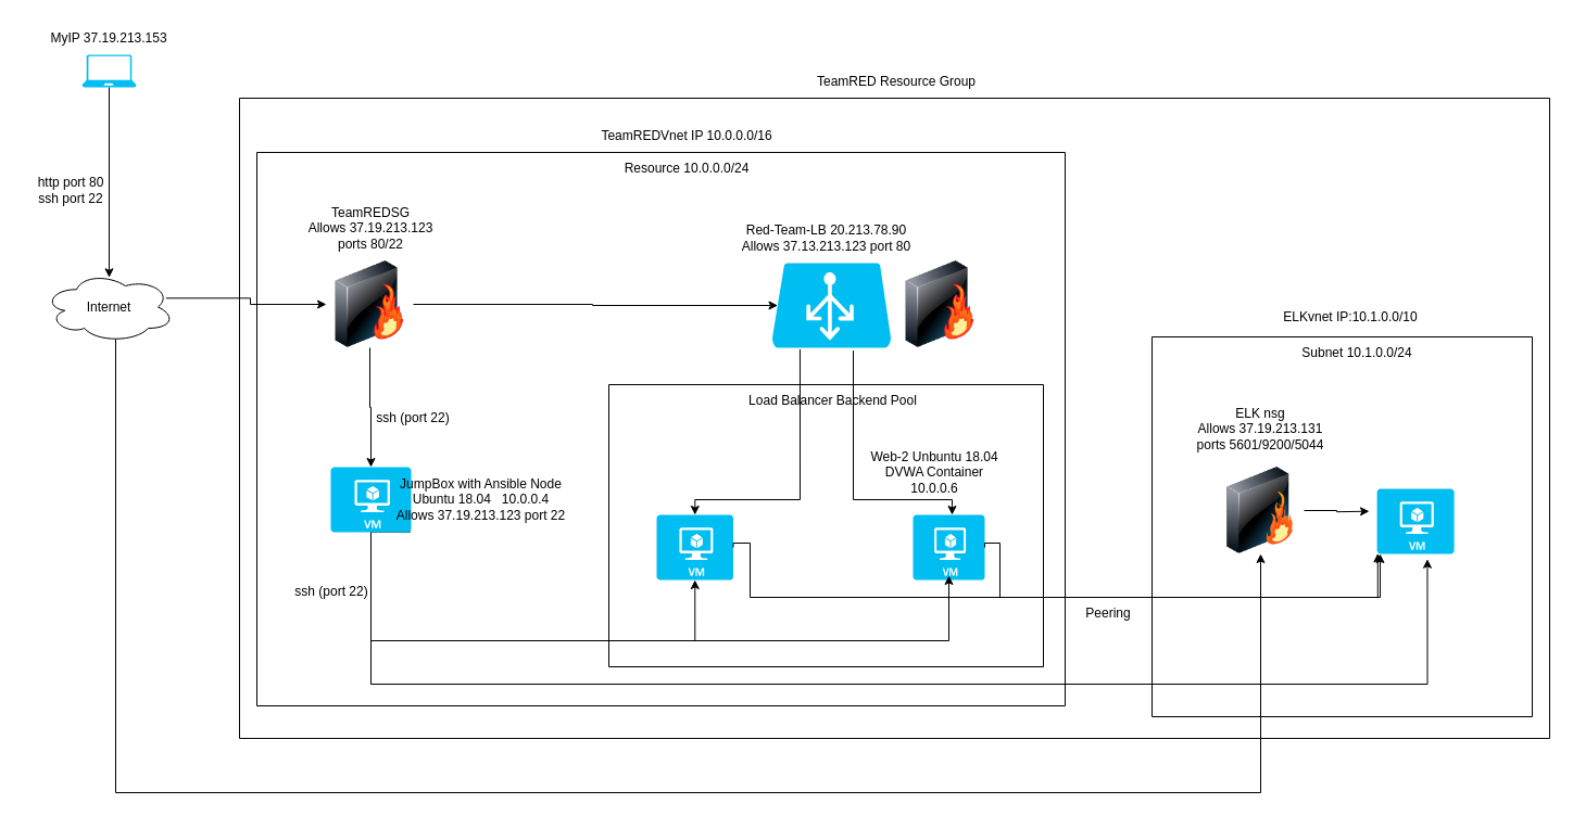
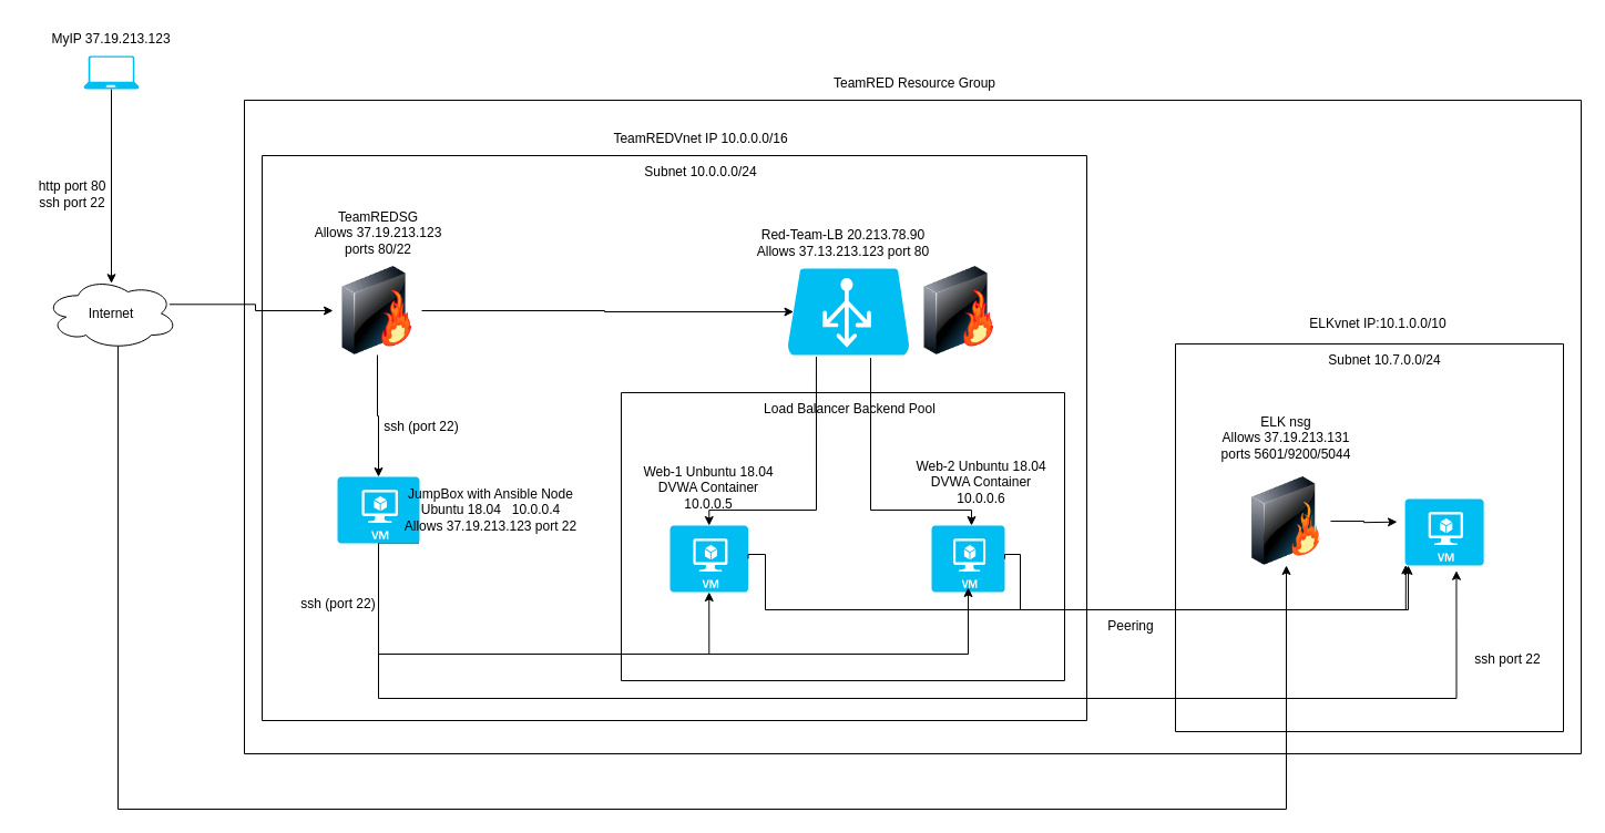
  <mxCell id="0" />
  <mxCell id="1" parent="0" />
  <mxCell id="2" value="" style="edgeStyle=orthogonalEdgeStyle;rounded=0;orthogonalLoop=1;jettySize=auto;html=1;exitX=0.936;exitY=0.374;exitDx=0;exitDy=0;exitPerimeter=0;" edge="1" parent="1" source="44" target="10"><mxGeometry relative="1" as="geometry"><mxPoint x="340" y="450" as="targetPoint" /><mxPoint x="150" y="280" as="sourcePoint" /></mxGeometry></mxCell>
  <mxCell id="3" style="edgeStyle=orthogonalEdgeStyle;rounded=0;orthogonalLoop=1;jettySize=auto;html=1;entryX=0.5;entryY=0;entryDx=0;entryDy=0;exitX=0.236;exitY=1.02;exitDx=0;exitDy=0;exitPerimeter=0;entryPerimeter=0;" edge="1" parent="1" source="7" target="16"><mxGeometry relative="1" as="geometry"><mxPoint x="740" y="220" as="sourcePoint" /><Array as="points"><mxPoint x="736" y="460" /><mxPoint x="639" y="460" /></Array><mxPoint x="630" y="460" as="targetPoint" /></mxGeometry></mxCell>
  <mxCell id="4" style="edgeStyle=orthogonalEdgeStyle;rounded=0;orthogonalLoop=1;jettySize=auto;html=1;entryX=0.545;entryY=0;entryDx=0;entryDy=0;exitX=0.682;exitY=1.033;exitDx=0;exitDy=0;exitPerimeter=0;entryPerimeter=0;" edge="1" parent="1" source="7" target="17"><mxGeometry relative="1" as="geometry"><mxPoint x="790" y="220" as="sourcePoint" /><Array as="points"><mxPoint x="785" y="460" /><mxPoint x="876" y="460" /></Array><mxPoint x="890" y="460" as="targetPoint" /></mxGeometry></mxCell>
  <mxCell id="5" style="edgeStyle=orthogonalEdgeStyle;rounded=0;orthogonalLoop=1;jettySize=auto;html=1;exitX=0.5;exitY=1;exitDx=0;exitDy=0;exitPerimeter=0;entryX=0.5;entryY=0.081;entryDx=0;entryDy=0;fontSize=1;entryPerimeter=0;" edge="1" parent="1" source="6" target="44"><mxGeometry relative="1" as="geometry"><mxPoint x="100" y="250" as="targetPoint" /></mxGeometry></mxCell>
  <mxCell id="6" value="" style="verticalLabelPosition=bottom;html=1;verticalAlign=top;align=center;strokeColor=none;fillColor=#00BEF2;shape=mxgraph.azure.laptop;pointerEvents=1;fontSize=1;" vertex="1" parent="1"><mxGeometry x="75" y="50" width="50" height="30" as="geometry" /></mxCell>
  <mxCell id="7" value="" style="verticalLabelPosition=bottom;html=1;verticalAlign=top;align=center;strokeColor=none;fillColor=#00BEF2;shape=mxgraph.azure.azure_load_balancer;fontSize=1;" vertex="1" parent="1"><mxGeometry x="710" y="242" width="110" height="78" as="geometry" /></mxCell>
  <mxCell id="8" style="edgeStyle=orthogonalEdgeStyle;rounded=0;orthogonalLoop=1;jettySize=auto;html=1;exitX=1;exitY=0.5;exitDx=0;exitDy=0;fontSize=12;entryX=0.05;entryY=0.5;entryDx=0;entryDy=0;entryPerimeter=0;" edge="1" parent="1" source="10" target="7"><mxGeometry relative="1" as="geometry"><mxPoint x="700" y="260" as="targetPoint" /></mxGeometry></mxCell>
  <mxCell id="9" style="edgeStyle=orthogonalEdgeStyle;rounded=0;orthogonalLoop=1;jettySize=auto;html=1;entryX=0.5;entryY=0;entryDx=0;entryDy=0;fontSize=12;entryPerimeter=0;" edge="1" parent="1" source="10" target="35"><mxGeometry relative="1" as="geometry"><mxPoint x="340" y="460" as="targetPoint" /></mxGeometry></mxCell>
  <mxCell id="10" value="" style="image;html=1;image=img/lib/clip_art/networking/Firewall-page1_128x128.png;fontFamily=Helvetica;fontSize=12;fontColor=default;align=center;strokeColor=default;fillColor=default;" vertex="1" parent="1"><mxGeometry x="300" y="240" width="80" height="80" as="geometry" /></mxCell>
  <mxCell id="11" value="ssh (port 22)" style="text;html=1;strokeColor=none;fillColor=none;align=center;verticalAlign=middle;whiteSpace=wrap;rounded=0;fontSize=12;" vertex="1" parent="1"><mxGeometry x="340" y="370" width="80" height="30" as="geometry" /></mxCell>
  <mxCell id="12" value="" style="swimlane;startSize=0;fontSize=12;" vertex="1" parent="1"><mxGeometry x="236" y="140" width="744" height="510" as="geometry" /></mxCell>
  <mxCell id="13" value="" style="swimlane;startSize=0;fontSize=12;" vertex="1" parent="12"><mxGeometry x="-16" y="-50" width="1206" height="590" as="geometry" /></mxCell>
  <mxCell id="14" value="TeamREDVnet IP 10.0.0.0/16" style="text;html=1;strokeColor=none;fillColor=none;align=center;verticalAlign=middle;whiteSpace=wrap;rounded=0;fontSize=12;" vertex="1" parent="13"><mxGeometry x="297" y="20" width="230" height="30" as="geometry" /></mxCell>
  <mxCell id="15" value="" style="swimlane;startSize=0;fontSize=12;" vertex="1" parent="13"><mxGeometry x="340" y="264" width="400" height="260" as="geometry" /></mxCell>
  <mxCell id="16" value="" style="verticalLabelPosition=bottom;html=1;verticalAlign=top;align=center;strokeColor=none;fillColor=#00BEF2;shape=mxgraph.azure.virtual_machine;" vertex="1" parent="15"><mxGeometry x="44" y="120" width="70.5" height="60" as="geometry" /></mxCell>
  <mxCell id="17" value="" style="verticalLabelPosition=bottom;html=1;verticalAlign=top;align=center;strokeColor=none;fillColor=#00BEF2;shape=mxgraph.azure.virtual_machine;" vertex="1" parent="15"><mxGeometry x="280" y="120" width="66" height="60" as="geometry" /></mxCell>
  <mxCell id="18" value="Load Balancer Backend Pool" style="text;html=1;strokeColor=none;fillColor=none;align=center;verticalAlign=middle;whiteSpace=wrap;rounded=0;fontSize=12;" vertex="1" parent="15"><mxGeometry x="90" width="232.5" height="30" as="geometry" /></mxCell>
- <mxCell id="20" value="Web-2 Unbuntu 18.04&lt;br&gt;DVWA Container&lt;br&gt;10.0.0.6" style="text;html=1;strokeColor=none;fillColor=none;align=center;verticalAlign=middle;whiteSpace=wrap;rounded=0;" vertex="1" parent="15"><mxGeometry x="235" y="56" width="130" height="50" as="geometry" /></mxCell>
+ <mxCell id="19" value="Web-1 Unbuntu 18.04&lt;br&gt;DVWA Container&lt;br&gt;10.0.0.5" style="text;html=1;strokeColor=none;fillColor=none;align=center;verticalAlign=middle;whiteSpace=wrap;rounded=0;" vertex="1" parent="15"><mxGeometry x="14.25" y="56" width="130" height="60" as="geometry" /></mxCell>
+ <mxCell id="20" value="Web-2 Unbuntu 18.04&lt;br&gt;DVWA Container&lt;br&gt;10.0.0.6" style="text;html=1;strokeColor=none;fillColor=none;align=center;verticalAlign=middle;whiteSpace=wrap;rounded=0;" vertex="1" parent="15"><mxGeometry x="260" y="56" width="130" height="50" as="geometry" /></mxCell>
  <mxCell id="21" value="" style="image;html=1;image=img/lib/clip_art/networking/Firewall-page1_128x128.png;fontSize=12;" vertex="1" parent="13"><mxGeometry x="605" y="150" width="80" height="80" as="geometry" /></mxCell>
  <mxCell id="22" value="Red-Team-LB 20.213.78.90&lt;br&gt;Allows 37.13.213.123 port 80" style="text;html=1;strokeColor=none;fillColor=none;align=center;verticalAlign=middle;whiteSpace=wrap;rounded=0;fontSize=12;" vertex="1" parent="13"><mxGeometry x="447.5" y="108" width="185" height="42" as="geometry" /></mxCell>
  <mxCell id="23" value="" style="swimlane;startSize=0;" vertex="1" parent="13"><mxGeometry x="840" y="220" width="350" height="350" as="geometry" /></mxCell>
  <mxCell id="24" style="edgeStyle=orthogonalEdgeStyle;rounded=0;orthogonalLoop=1;jettySize=auto;html=1;exitX=1;exitY=0.5;exitDx=0;exitDy=0;entryX=0;entryY=0.519;entryDx=0;entryDy=0;entryPerimeter=0;" edge="1" parent="23" source="25"><mxGeometry relative="1" as="geometry"><mxPoint x="200" y="160.69" as="targetPoint" /></mxGeometry></mxCell>
  <mxCell id="25" value="" style="image;html=1;image=img/lib/clip_art/networking/Firewall_128x128.png" vertex="1" parent="23"><mxGeometry x="60" y="120" width="80" height="80" as="geometry" /></mxCell>
  <mxCell id="26" value="" style="verticalLabelPosition=bottom;html=1;verticalAlign=top;align=center;strokeColor=none;fillColor=#00BEF2;shape=mxgraph.azure.virtual_machine;" vertex="1" parent="23"><mxGeometry x="207.11" y="140" width="71" height="60" as="geometry" /></mxCell>
  <mxCell id="27" value="ELK nsg&lt;br&gt;Allows 37.19.213.131&lt;br&gt;ports 5601/9200/5044" style="text;html=1;strokeColor=none;fillColor=none;align=center;verticalAlign=middle;whiteSpace=wrap;rounded=0;" vertex="1" parent="23"><mxGeometry x="25" y="60" width="150" height="50" as="geometry" /></mxCell>
- <mxCell id="28" value="Subnet 10.1.0.0/24" style="text;html=1;strokeColor=none;fillColor=none;align=center;verticalAlign=middle;whiteSpace=wrap;rounded=0;" vertex="1" parent="23"><mxGeometry x="89" width="200" height="30" as="geometry" /></mxCell>
+ <mxCell id="28" value="Subnet 10.7.0.0/24" style="text;html=1;strokeColor=none;fillColor=none;align=center;verticalAlign=middle;whiteSpace=wrap;rounded=0;" vertex="1" parent="23"><mxGeometry x="89" width="200" height="30" as="geometry" /></mxCell>
+ <mxCell id="29" value="ssh port 22" style="text;html=1;strokeColor=none;fillColor=none;align=center;verticalAlign=middle;whiteSpace=wrap;rounded=0;" vertex="1" parent="23"><mxGeometry x="250" y="270" width="100" height="30" as="geometry" /></mxCell>
  <mxCell id="30" value="ELKvnet IP:10.1.0.0/10" style="text;html=1;strokeColor=none;fillColor=none;align=center;verticalAlign=middle;whiteSpace=wrap;rounded=0;" vertex="1" parent="13"><mxGeometry x="940" y="187" width="166" height="30" as="geometry" /></mxCell>
- <mxCell id="31" value="Resource 10.0.0.0/24" style="text;html=1;strokeColor=none;fillColor=none;align=center;verticalAlign=middle;whiteSpace=wrap;rounded=0;" vertex="1" parent="13"><mxGeometry x="314" y="50" width="196" height="30" as="geometry" /></mxCell>
+ <mxCell id="31" value="Subnet 10.0.0.0/24" style="text;html=1;strokeColor=none;fillColor=none;align=center;verticalAlign=middle;whiteSpace=wrap;rounded=0;" vertex="1" parent="13"><mxGeometry x="314" y="50" width="196" height="30" as="geometry" /></mxCell>
  <mxCell id="32" style="edgeStyle=orthogonalEdgeStyle;rounded=0;orthogonalLoop=1;jettySize=auto;html=1;exitX=0.5;exitY=1;exitDx=0;exitDy=0;exitPerimeter=0;entryX=0.653;entryY=1.079;entryDx=0;entryDy=0;entryPerimeter=0;" edge="1" parent="13" source="35" target="26"><mxGeometry relative="1" as="geometry"><Array as="points"><mxPoint x="121" y="540" /><mxPoint x="1093" y="540" /></Array></mxGeometry></mxCell>
  <mxCell id="33" style="edgeStyle=orthogonalEdgeStyle;rounded=0;orthogonalLoop=1;jettySize=auto;html=1;exitX=0.99;exitY=0.99;exitDx=0;exitDy=0;exitPerimeter=0;entryX=0.5;entryY=1;entryDx=0;entryDy=0;entryPerimeter=0;" edge="1" parent="13" source="35" target="16"><mxGeometry relative="1" as="geometry"><Array as="points"><mxPoint x="121" y="399" /><mxPoint x="121" y="500" /><mxPoint x="419" y="500" /></Array></mxGeometry></mxCell>
  <mxCell id="34" style="edgeStyle=orthogonalEdgeStyle;rounded=0;orthogonalLoop=1;jettySize=auto;html=1;exitX=0.99;exitY=0.99;exitDx=0;exitDy=0;exitPerimeter=0;" edge="1" parent="13" source="35"><mxGeometry relative="1" as="geometry"><mxPoint x="653" y="440" as="targetPoint" /><Array as="points"><mxPoint x="121" y="399" /><mxPoint x="121" y="500" /><mxPoint x="653" y="500" /></Array></mxGeometry></mxCell>
  <mxCell id="35" value="" style="verticalLabelPosition=bottom;html=1;verticalAlign=top;align=center;strokeColor=none;fillColor=#00BEF2;shape=mxgraph.azure.virtual_machine;" vertex="1" parent="13"><mxGeometry x="84" y="340" width="74" height="60" as="geometry" /></mxCell>
  <mxCell id="36" style="edgeStyle=orthogonalEdgeStyle;rounded=0;orthogonalLoop=1;jettySize=auto;html=1;exitX=1;exitY=0.5;exitDx=0;exitDy=0;exitPerimeter=0;entryX=0.01;entryY=0.99;entryDx=0;entryDy=0;entryPerimeter=0;" edge="1" parent="13" source="16" target="26"><mxGeometry relative="1" as="geometry"><Array as="points"><mxPoint x="470" y="410" /><mxPoint x="470" y="460" /><mxPoint x="1048" y="460" /></Array></mxGeometry></mxCell>
  <mxCell id="37" style="edgeStyle=orthogonalEdgeStyle;rounded=0;orthogonalLoop=1;jettySize=auto;html=1;exitX=1;exitY=0.5;exitDx=0;exitDy=0;exitPerimeter=0;" edge="1" parent="13" source="17"><mxGeometry relative="1" as="geometry"><mxPoint x="1050" y="420" as="targetPoint" /><Array as="points"><mxPoint x="686" y="410" /><mxPoint x="700" y="410" /><mxPoint x="700" y="460" /><mxPoint x="1050" y="460" /></Array></mxGeometry></mxCell>
  <mxCell id="38" value="Peering" style="text;html=1;strokeColor=none;fillColor=none;align=center;verticalAlign=middle;whiteSpace=wrap;rounded=0;" vertex="1" parent="13"><mxGeometry x="770" y="460" width="60" height="30" as="geometry" /></mxCell>
  <mxCell id="39" value="JumpBox with Ansible Node&lt;br&gt;Ubuntu 18.04&amp;nbsp; &amp;nbsp;10.0.0.4&lt;br&gt;Allows 37.19.213.123 port 22" style="text;html=1;strokeColor=none;fillColor=none;align=center;verticalAlign=middle;whiteSpace=wrap;rounded=0;" vertex="1" parent="13"><mxGeometry x="140" y="340" width="165" height="60" as="geometry" /></mxCell>
  <mxCell id="40" value="TeamREDSG&lt;br&gt;Allows 37.19.213.123&lt;br&gt;ports 80/22" style="text;html=1;strokeColor=none;fillColor=none;align=center;verticalAlign=middle;whiteSpace=wrap;rounded=0;fontSize=12;" vertex="1" parent="13"><mxGeometry x="36" y="90" width="170" height="60" as="geometry" /></mxCell>
  <mxCell id="41" value="ssh (port 22)" style="text;html=1;strokeColor=none;fillColor=none;align=center;verticalAlign=middle;whiteSpace=wrap;rounded=0;" vertex="1" parent="13"><mxGeometry x="50" y="440" width="70" height="30" as="geometry" /></mxCell>
  <mxCell id="42" value="TeamRED Resource Group" style="text;html=1;strokeColor=none;fillColor=none;align=center;verticalAlign=middle;whiteSpace=wrap;rounded=0;fontSize=12;" vertex="1" parent="1"><mxGeometry x="720" y="60" width="210" height="30" as="geometry" /></mxCell>
  <mxCell id="43" style="edgeStyle=orthogonalEdgeStyle;rounded=0;orthogonalLoop=1;jettySize=auto;html=1;exitX=0.55;exitY=0.95;exitDx=0;exitDy=0;exitPerimeter=0;entryX=0.5;entryY=1;entryDx=0;entryDy=0;" edge="1" parent="1" source="44" target="25"><mxGeometry relative="1" as="geometry"><Array as="points"><mxPoint x="106" y="730" /><mxPoint x="1160" y="730" /></Array></mxGeometry></mxCell>
  <mxCell id="44" value="Internet" style="ellipse;shape=cloud;whiteSpace=wrap;html=1;fontSize=12;" vertex="1" parent="1"><mxGeometry x="40" y="250" width="120" height="65" as="geometry" /></mxCell>
- <mxCell id="45" value="MyIP 37.19.213.153" style="text;html=1;strokeColor=none;fillColor=none;align=center;verticalAlign=middle;whiteSpace=wrap;rounded=0;" vertex="1" parent="1"><mxGeometry x="20" y="20" width="160" height="30" as="geometry" /></mxCell>
+ <mxCell id="45" value="MyIP 37.19.213.123" style="text;html=1;strokeColor=none;fillColor=none;align=center;verticalAlign=middle;whiteSpace=wrap;rounded=0;" vertex="1" parent="1"><mxGeometry x="20" y="20" width="160" height="30" as="geometry" /></mxCell>
  <mxCell id="46" value="http port 80&lt;br&gt;ssh port 22" style="text;html=1;strokeColor=none;fillColor=none;align=center;verticalAlign=middle;whiteSpace=wrap;rounded=0;" vertex="1" parent="1"><mxGeometry x="20" y="150" width="90" height="50" as="geometry" /></mxCell>
